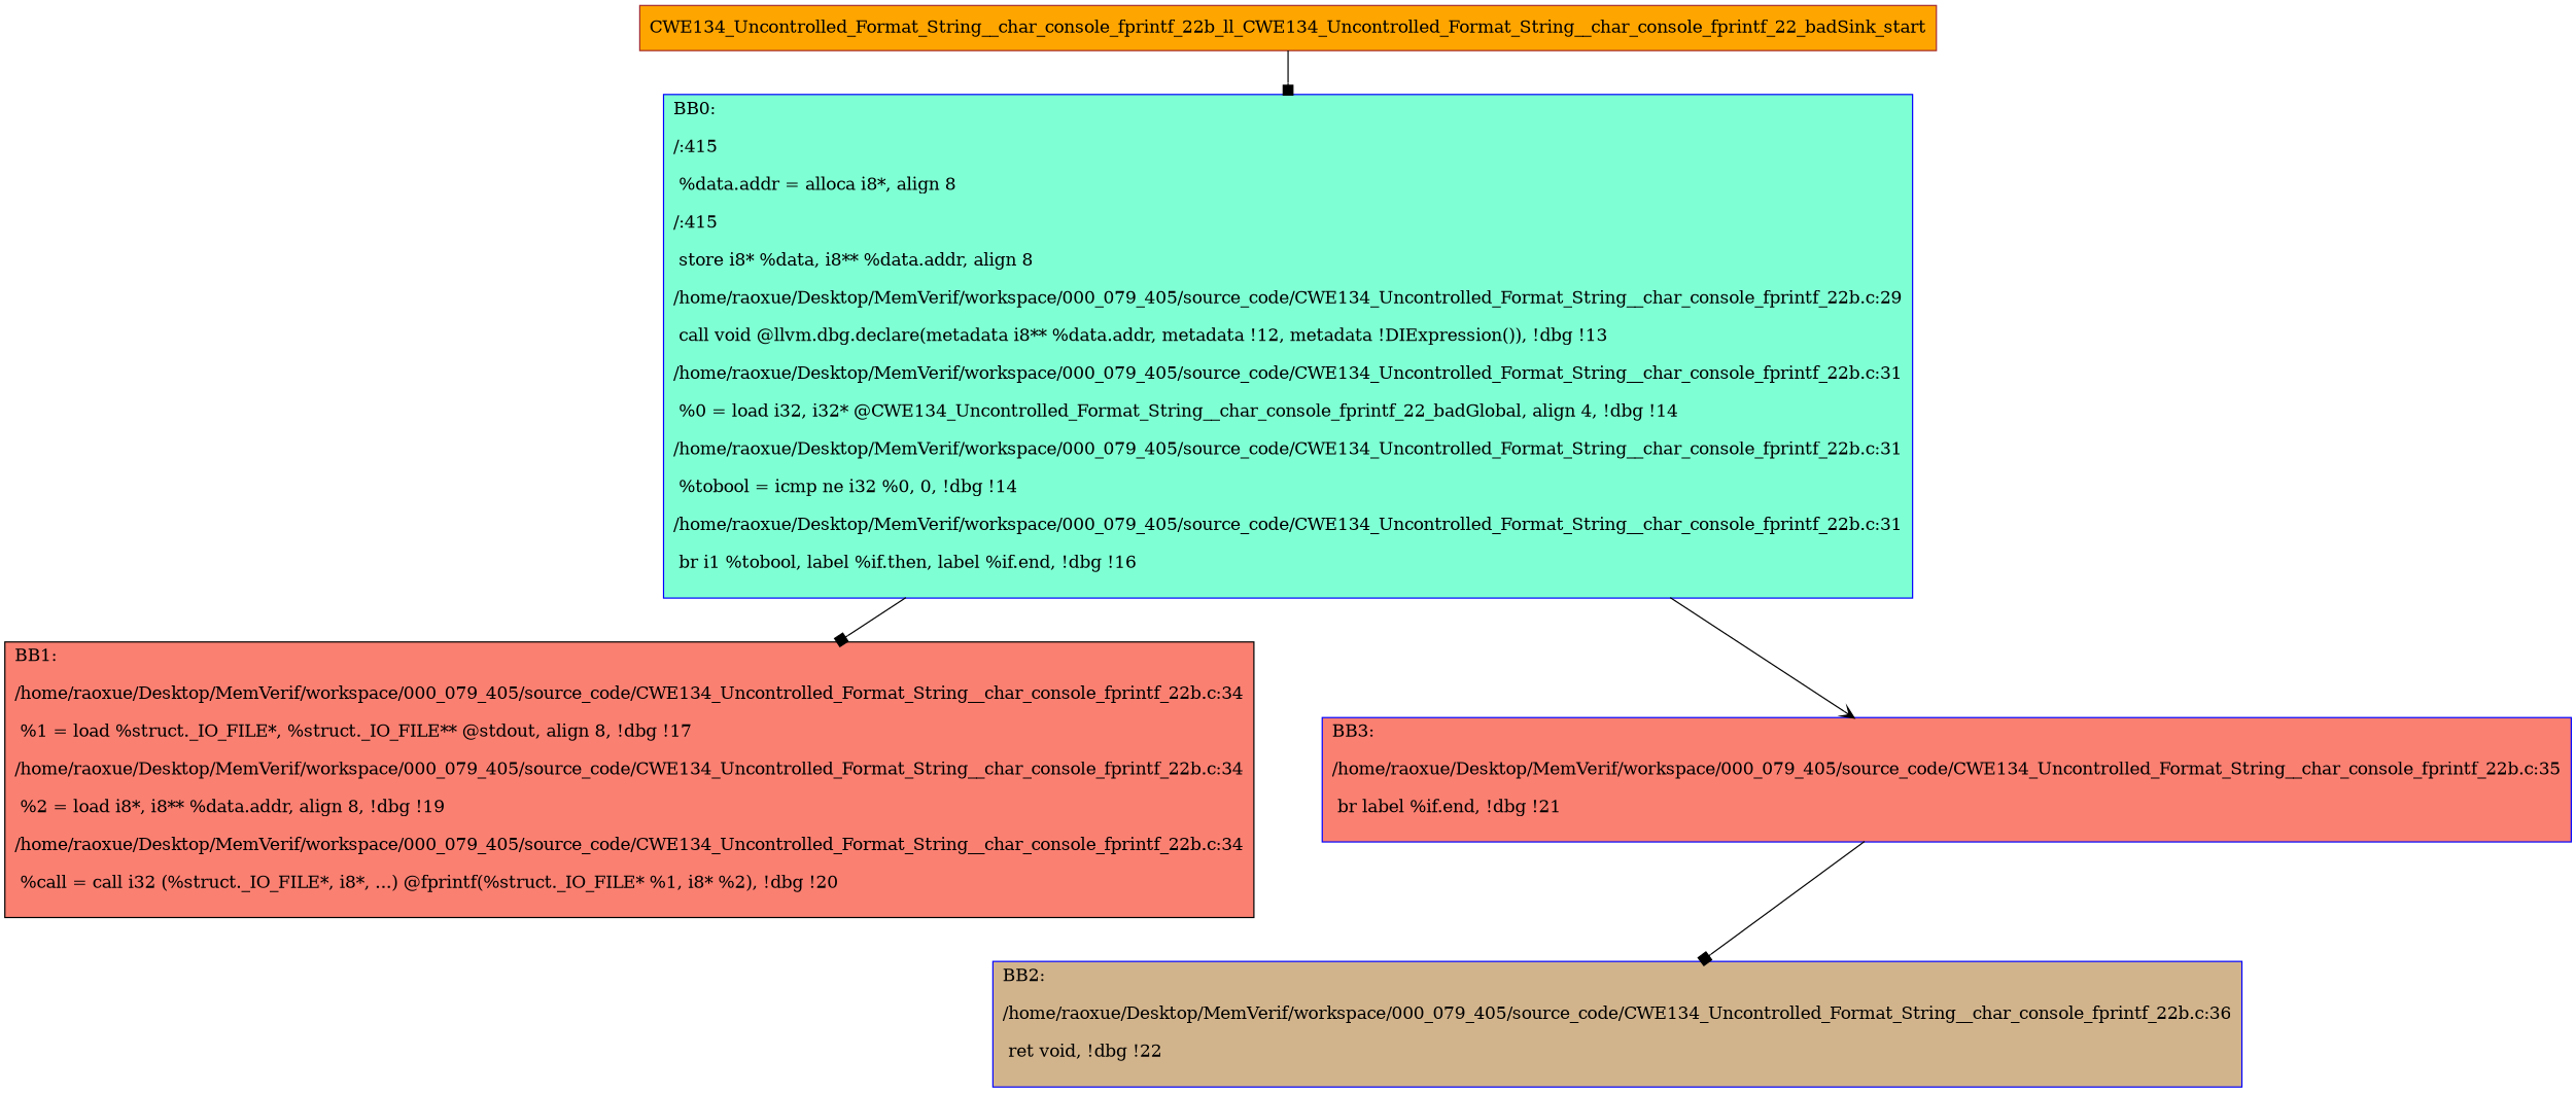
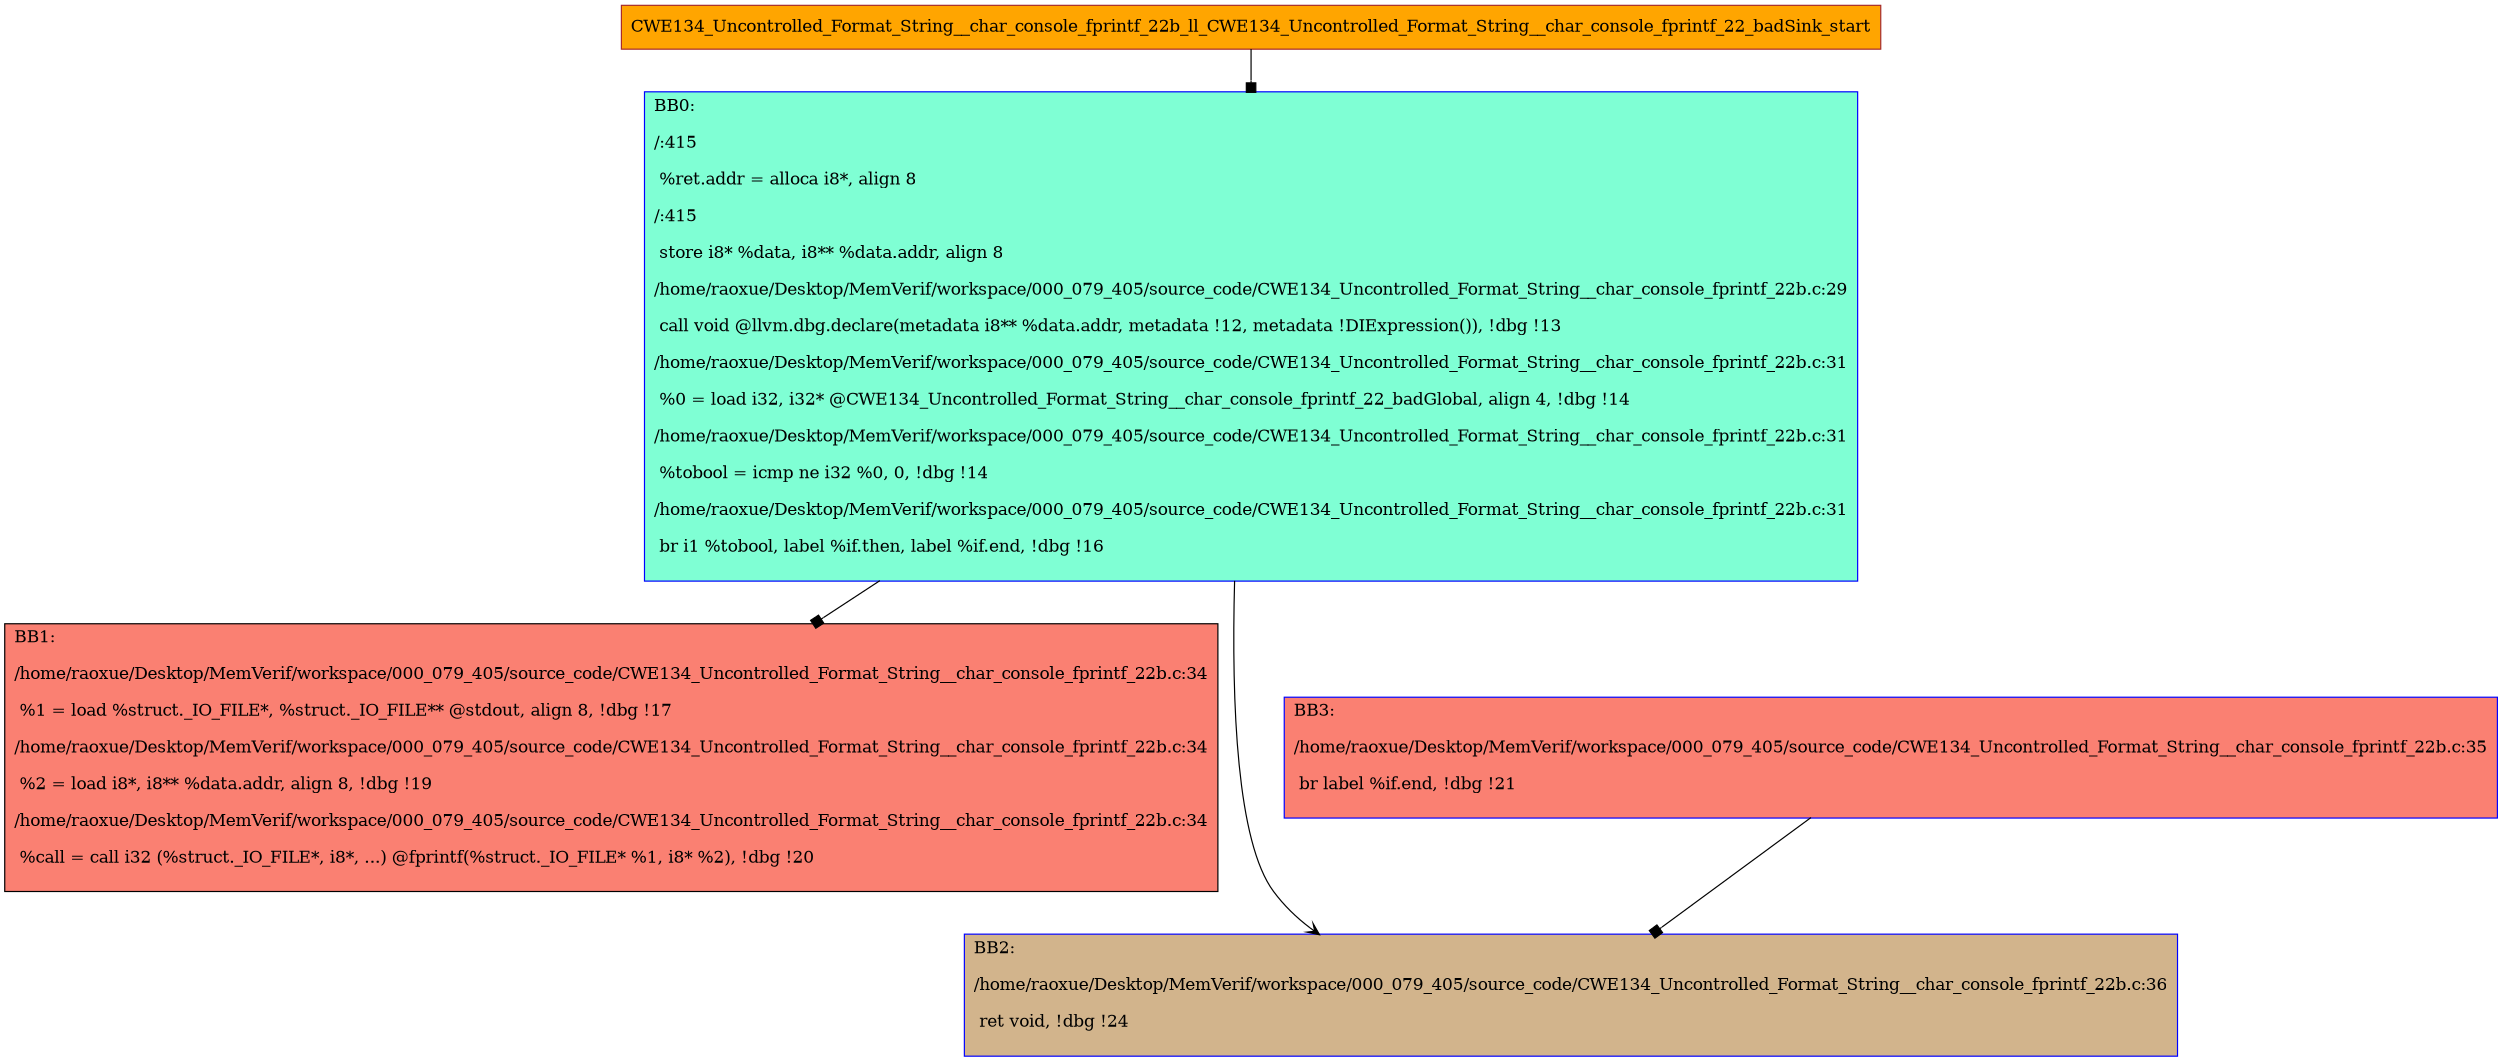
  digraph {
    node [color=blue fillcolor=salmon shape=record style=filled]
    edge [arrowhead=box]
    n1 [color=brown fillcolor=orange label="{CWE134_Uncontrolled_Format_String__char_console_fprintf_22b_ll_CWE134_Uncontrolled_Format_String__char_console_fprintf_22_badSink_start}"]
-   n2 [fillcolor=aquamarine label="{BB0:\l\l/:415\l\n  %data.addr = alloca i8*, align 8\l\n/:415\l\n  store i8* %data, i8** %data.addr, align 8\l\n/home/raoxue/Desktop/MemVerif/workspace/000_079_405/source_code/CWE134_Uncontrolled_Format_String__char_console_fprintf_22b.c:29\l\n  call void @llvm.dbg.declare(metadata i8** %data.addr, metadata !12, metadata !DIExpression()), !dbg !13\l\n/home/raoxue/Desktop/MemVerif/workspace/000_079_405/source_code/CWE134_Uncontrolled_Format_String__char_console_fprintf_22b.c:31\l\n  %0 = load i32, i32* @CWE134_Uncontrolled_Format_String__char_console_fprintf_22_badGlobal, align 4, !dbg !14\l\n/home/raoxue/Desktop/MemVerif/workspace/000_079_405/source_code/CWE134_Uncontrolled_Format_String__char_console_fprintf_22b.c:31\l\n  %tobool = icmp ne i32 %0, 0, !dbg !14\l\n/home/raoxue/Desktop/MemVerif/workspace/000_079_405/source_code/CWE134_Uncontrolled_Format_String__char_console_fprintf_22b.c:31\l\n  br i1 %tobool, label %if.then, label %if.end, !dbg !16\l\n}"]
+   n2 [fillcolor=aquamarine label="{BB0:\l\l/:415\l\n  %ret.addr = alloca i8*, align 8\l\n/:415\l\n  store i8* %data, i8** %data.addr, align 8\l\n/home/raoxue/Desktop/MemVerif/workspace/000_079_405/source_code/CWE134_Uncontrolled_Format_String__char_console_fprintf_22b.c:29\l\n  call void @llvm.dbg.declare(metadata i8** %data.addr, metadata !12, metadata !DIExpression()), !dbg !13\l\n/home/raoxue/Desktop/MemVerif/workspace/000_079_405/source_code/CWE134_Uncontrolled_Format_String__char_console_fprintf_22b.c:31\l\n  %0 = load i32, i32* @CWE134_Uncontrolled_Format_String__char_console_fprintf_22_badGlobal, align 4, !dbg !14\l\n/home/raoxue/Desktop/MemVerif/workspace/000_079_405/source_code/CWE134_Uncontrolled_Format_String__char_console_fprintf_22b.c:31\l\n  %tobool = icmp ne i32 %0, 0, !dbg !14\l\n/home/raoxue/Desktop/MemVerif/workspace/000_079_405/source_code/CWE134_Uncontrolled_Format_String__char_console_fprintf_22b.c:31\l\n  br i1 %tobool, label %if.then, label %if.end, !dbg !16\l\n}"]
    n3 [color=black label="{BB1:\l\l/home/raoxue/Desktop/MemVerif/workspace/000_079_405/source_code/CWE134_Uncontrolled_Format_String__char_console_fprintf_22b.c:34\l\n  %1 = load %struct._IO_FILE*, %struct._IO_FILE** @stdout, align 8, !dbg !17\l\n/home/raoxue/Desktop/MemVerif/workspace/000_079_405/source_code/CWE134_Uncontrolled_Format_String__char_console_fprintf_22b.c:34\l\n  %2 = load i8*, i8** %data.addr, align 8, !dbg !19\l\n/home/raoxue/Desktop/MemVerif/workspace/000_079_405/source_code/CWE134_Uncontrolled_Format_String__char_console_fprintf_22b.c:34\l\n  %call = call i32 (%struct._IO_FILE*, i8*, ...) @fprintf(%struct._IO_FILE* %1, i8* %2), !dbg !20\l\n}"]
-   n4 [fillcolor=tan label="{BB2:\l\l/home/raoxue/Desktop/MemVerif/workspace/000_079_405/source_code/CWE134_Uncontrolled_Format_String__char_console_fprintf_22b.c:36\l\n  ret void, !dbg !22\l\n}"]
+   n4 [fillcolor=tan label="{BB2:\l\l/home/raoxue/Desktop/MemVerif/workspace/000_079_405/source_code/CWE134_Uncontrolled_Format_String__char_console_fprintf_22b.c:36\l\n  ret void, !dbg !24\l\n}"]
    n5 [label="{BB3:\l\l/home/raoxue/Desktop/MemVerif/workspace/000_079_405/source_code/CWE134_Uncontrolled_Format_String__char_console_fprintf_22b.c:35\l\n  br label %if.end, !dbg !21\l\n}"]
    n1 -> n2
    n2 -> n3
-   n2 -> n5 [arrowhead=vee]
+   n2 -> n4 [arrowhead=vee]
    n5 -> n4
  }
